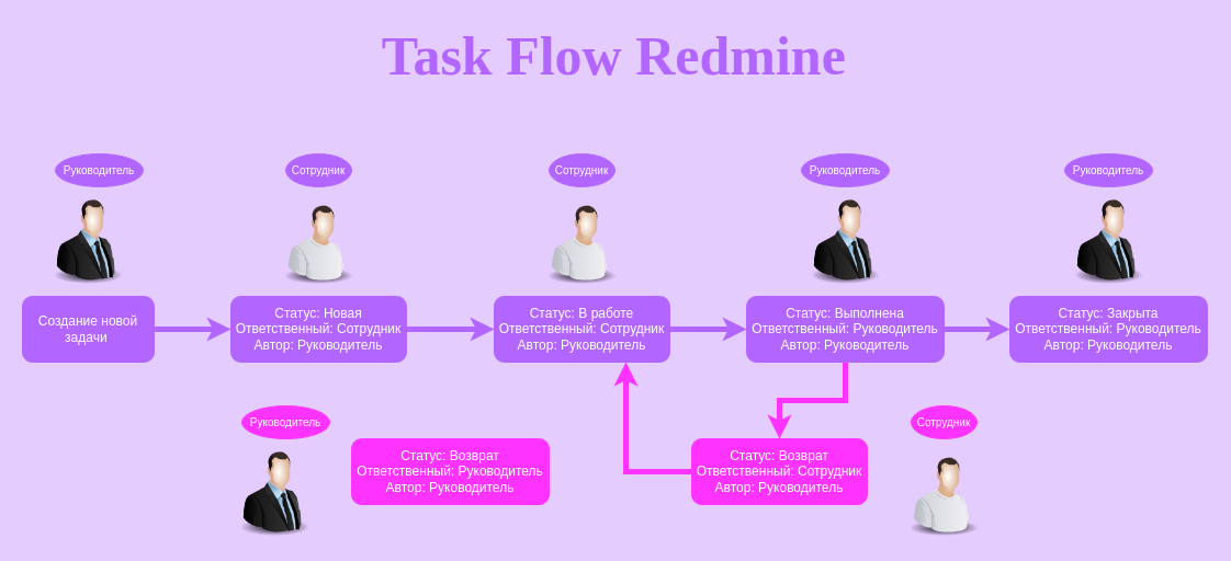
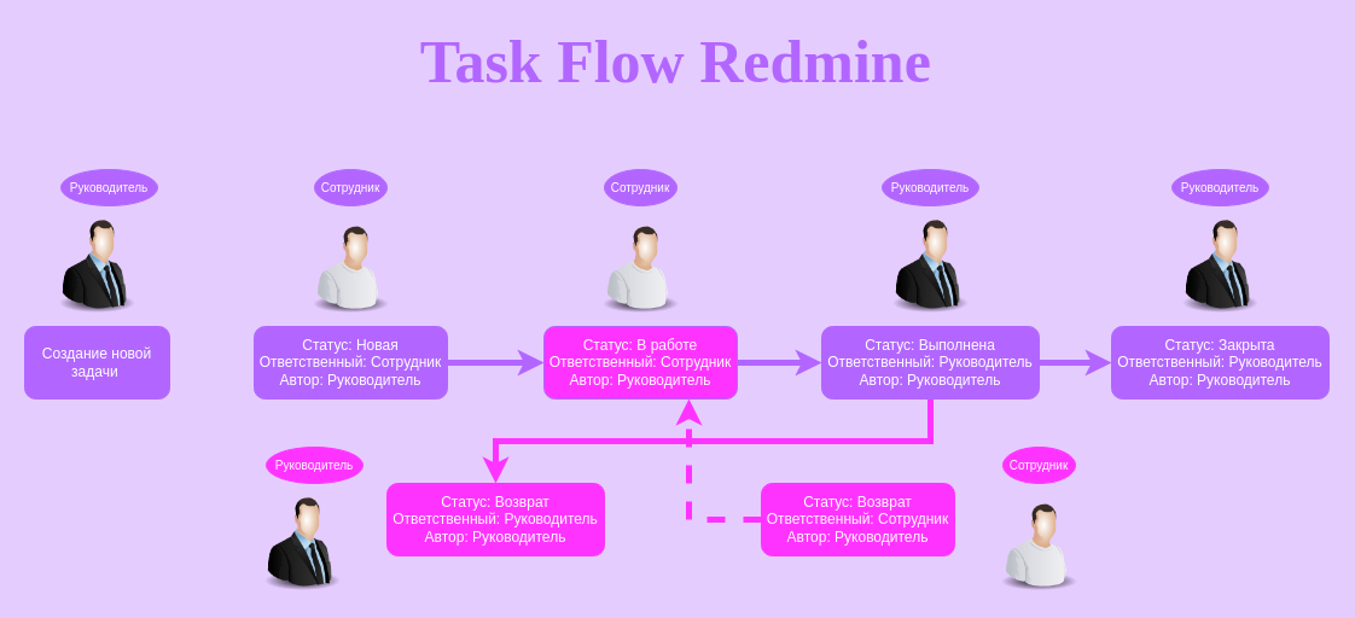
  <mxCell id="0" />
  <mxCell id="1" parent="0" />
  <mxCell id="2" value="" style="image;html=1;image=img/lib/clip_art/people/Suit_Man_128x128.png" parent="1" vertex="1"><mxGeometry x="40" y="180" width="80" height="80" as="geometry" /></mxCell>
  <mxCell id="3" value="" style="image;html=1;image=img/lib/clip_art/people/Worker_Man_128x128.png" parent="1" vertex="1"><mxGeometry x="250" y="180" width="80" height="80" as="geometry" /></mxCell>
- <mxCell id="4" style="edgeStyle=orthogonalEdgeStyle;rounded=0;orthogonalLoop=1;jettySize=auto;html=1;exitX=1;exitY=0.5;exitDx=0;exitDy=0;entryX=0;entryY=0.5;entryDx=0;entryDy=0;fontSize=10;fontColor=#FFFFFF;strokeColor=#B266FF;strokeWidth=5;" parent="1" source="5" target="8" edge="1"><mxGeometry relative="1" as="geometry" /></mxCell>
  <mxCell id="5" value="&lt;font color=&quot;#ffffff&quot;&gt;Создание новой задачи&amp;nbsp;&lt;/font&gt;" style="rounded=1;whiteSpace=wrap;html=1;shadow=0;fillColor=#B266FF;strokeColor=#B266FF;rotation=0;flipV=0;flipH=1;" parent="1" vertex="1"><mxGeometry x="20" y="270" width="120" height="60" as="geometry" /></mxCell>
  <mxCell id="6" value="&lt;font color=&quot;#ffffff&quot;&gt;Руководитель&lt;/font&gt;" style="ellipse;whiteSpace=wrap;html=1;shadow=0;fontSize=10;fontColor=#00FF80;strokeColor=#B266FF;fillColor=#B266FF;" parent="1" vertex="1"><mxGeometry x="50" y="140" width="80" height="30" as="geometry" /></mxCell>
  <mxCell id="7" style="edgeStyle=orthogonalEdgeStyle;rounded=0;orthogonalLoop=1;jettySize=auto;html=1;exitX=1;exitY=0.5;exitDx=0;exitDy=0;entryX=0;entryY=0.5;entryDx=0;entryDy=0;fontSize=10;fontColor=#FFFFFF;strokeColor=#B266FF;strokeWidth=5;" parent="1" source="8" target="12" edge="1"><mxGeometry relative="1" as="geometry" /></mxCell>
  <mxCell id="8" value="&lt;font color=&quot;#ffffff&quot;&gt;Статус: Новая&lt;br&gt;Ответственный: Сотрудник&lt;br&gt;Автор: Руководитель&lt;br&gt;&lt;/font&gt;" style="rounded=1;whiteSpace=wrap;html=1;shadow=0;fillColor=#B266FF;strokeColor=#B266FF;rotation=0;flipV=0;flipH=1;" parent="1" vertex="1"><mxGeometry x="210" y="270" width="160" height="60" as="geometry" /></mxCell>
  <mxCell id="9" value="&lt;font color=&quot;#ffffff&quot;&gt;Сотрудник&lt;/font&gt;" style="ellipse;whiteSpace=wrap;html=1;shadow=0;fontSize=10;fontColor=#00FF80;strokeColor=#B266FF;fillColor=#B266FF;" parent="1" vertex="1"><mxGeometry x="260" y="140" width="60" height="30" as="geometry" /></mxCell>
  <mxCell id="10" style="edgeStyle=orthogonalEdgeStyle;rounded=0;orthogonalLoop=1;jettySize=auto;html=1;exitX=0.5;exitY=1;exitDx=0;exitDy=0;fontSize=10;fontColor=#FFFFFF;" parent="1" source="9" target="9" edge="1"><mxGeometry relative="1" as="geometry" /></mxCell>
  <mxCell id="11" style="edgeStyle=orthogonalEdgeStyle;rounded=0;orthogonalLoop=1;jettySize=auto;html=1;exitX=1;exitY=0.5;exitDx=0;exitDy=0;entryX=0;entryY=0.5;entryDx=0;entryDy=0;fontSize=10;fontColor=#FFFFFF;strokeColor=#B266FF;strokeWidth=5;" parent="1" source="12" target="15" edge="1"><mxGeometry relative="1" as="geometry" /></mxCell>
- <mxCell id="12" value="&lt;font color=&quot;#ffffff&quot;&gt;Статус: В работе&lt;br&gt;Ответственный: Сотрудник&lt;br&gt;Автор: Руководитель&lt;br&gt;&lt;/font&gt;" style="rounded=1;whiteSpace=wrap;html=1;shadow=0;fillColor=#B266FF;strokeColor=#B266FF;rotation=0;flipV=0;flipH=1;" parent="1" vertex="1"><mxGeometry x="450" y="270" width="160" height="60" as="geometry" /></mxCell>
+ <mxCell id="12" value="&lt;font color=&quot;#ffffff&quot;&gt;Статус: В работе&lt;br&gt;Ответственный: Сотрудник&lt;br&gt;Автор: Руководитель&lt;br&gt;&lt;/font&gt;" style="rounded=1;whiteSpace=wrap;html=1;shadow=0;fillColor=#ff33ff;strokeColor=#B266FF;rotation=0;flipV=0;flipH=1;" parent="1" vertex="1"><mxGeometry x="450" y="270" width="160" height="60" as="geometry" /></mxCell>
  <mxCell id="13" style="edgeStyle=orthogonalEdgeStyle;rounded=0;orthogonalLoop=1;jettySize=auto;html=1;exitX=1;exitY=0.5;exitDx=0;exitDy=0;entryX=0;entryY=0.5;entryDx=0;entryDy=0;fontSize=10;fontColor=#FFFFFF;strokeColor=#B266FF;strokeWidth=5;" parent="1" source="15" target="16" edge="1"><mxGeometry relative="1" as="geometry" /></mxCell>
- <mxCell id="14" style="edgeStyle=orthogonalEdgeStyle;rounded=0;orthogonalLoop=1;jettySize=auto;html=1;exitX=0.5;exitY=1;exitDx=0;exitDy=0;fontSize=10;fontColor=#FFFFFF;strokeColor=#FF33FF;strokeWidth=5;" parent="1" source="15" target="22" edge="1"><mxGeometry relative="1" as="geometry" /></mxCell>
+ <mxCell id="14" style="edgeStyle=orthogonalEdgeStyle;rounded=0;orthogonalLoop=1;jettySize=auto;html=1;exitX=0.5;exitY=1;exitDx=0;exitDy=0;fontSize=10;fontColor=#FFFFFF;strokeColor=#FF33FF;strokeWidth=5;" parent="1" source="15" target="26" edge="1"><mxGeometry relative="1" as="geometry" /></mxCell>
  <mxCell id="15" value="&lt;font color=&quot;#ffffff&quot;&gt;Статус: Выполнена&lt;br&gt;Ответственный: Руководитель&lt;br&gt;Автор: Руководитель&lt;br&gt;&lt;/font&gt;" style="rounded=1;whiteSpace=wrap;html=1;shadow=0;fillColor=#B266FF;strokeColor=#B266FF;rotation=0;flipV=0;flipH=1;" parent="1" vertex="1"><mxGeometry x="680" y="270" width="180" height="60" as="geometry" /></mxCell>
  <mxCell id="16" value="&lt;font color=&quot;#ffffff&quot;&gt;Статус: Закрыта&lt;br&gt;Ответственный: Руководитель&lt;br&gt;Автор: Руководитель&lt;br&gt;&lt;/font&gt;" style="rounded=1;whiteSpace=wrap;html=1;shadow=0;fillColor=#B266FF;strokeColor=#B266FF;rotation=0;flipV=0;flipH=1;" parent="1" vertex="1"><mxGeometry x="920" y="270" width="180" height="60" as="geometry" /></mxCell>
  <mxCell id="17" value="" style="image;html=1;image=img/lib/clip_art/people/Worker_Man_128x128.png" parent="1" vertex="1"><mxGeometry x="490" y="180" width="80" height="80" as="geometry" /></mxCell>
  <mxCell id="18" style="edgeStyle=orthogonalEdgeStyle;rounded=0;orthogonalLoop=1;jettySize=auto;html=1;exitX=0.5;exitY=1;exitDx=0;exitDy=0;fontSize=10;fontColor=#FFFFFF;" parent="1" edge="1"><mxGeometry relative="1" as="geometry"><mxPoint x="530" y="170" as="sourcePoint" /><mxPoint x="530" y="170" as="targetPoint" /></mxGeometry></mxCell>
  <mxCell id="19" value="" style="image;html=1;image=img/lib/clip_art/people/Suit_Man_128x128.png" parent="1" vertex="1"><mxGeometry x="730" y="180" width="80" height="80" as="geometry" /></mxCell>
  <mxCell id="20" value="" style="image;html=1;image=img/lib/clip_art/people/Suit_Man_128x128.png" parent="1" vertex="1"><mxGeometry x="970" y="180" width="80" height="80" as="geometry" /></mxCell>
- <mxCell id="21" value="" style="edgeStyle=orthogonalEdgeStyle;rounded=0;orthogonalLoop=1;jettySize=auto;html=1;fontSize=10;fontColor=#FFFFFF;strokeColor=#FF33FF;strokeWidth=5;entryX=0.75;entryY=1;entryDx=0;entryDy=0;" parent="1" source="22" target="12" edge="1"><mxGeometry relative="1" as="geometry" /></mxCell>
+ <mxCell id="21" value="" style="edgeStyle=orthogonalEdgeStyle;rounded=0;orthogonalLoop=1;jettySize=auto;html=1;fontSize=10;fontColor=#FFFFFF;strokeColor=#FF33FF;strokeWidth=5;entryX=0.75;entryY=1;entryDx=0;entryDy=0;dashed=1;" parent="1" source="22" target="12" edge="1"><mxGeometry relative="1" as="geometry" /></mxCell>
  <mxCell id="22" value="&lt;font color=&quot;#ffffff&quot;&gt;Статус: Возврат&lt;br&gt;Ответственный: Сотрудник&lt;br&gt;Автор: Руководитель&lt;br&gt;&lt;/font&gt;" style="rounded=1;whiteSpace=wrap;html=1;shadow=0;fillColor=#FF33FF;strokeColor=#FF33FF;rotation=0;flipV=0;flipH=1;" parent="1" vertex="1"><mxGeometry x="630" y="400" width="160" height="60" as="geometry" /></mxCell>
  <mxCell id="23" value="" style="image;html=1;image=img/lib/clip_art/people/Worker_Man_128x128.png;strokeColor=#FF33FF;" parent="1" vertex="1"><mxGeometry x="820" y="410" width="80" height="80" as="geometry" /></mxCell>
  <mxCell id="24" value="&lt;font color=&quot;#ffffff&quot;&gt;Сотрудник&lt;/font&gt;" style="ellipse;whiteSpace=wrap;html=1;shadow=0;fontSize=10;fontColor=#00FF80;strokeColor=#FF33FF;fillColor=#FF33FF;" parent="1" vertex="1"><mxGeometry x="830" y="370" width="60" height="30" as="geometry" /></mxCell>
  <mxCell id="25" style="edgeStyle=orthogonalEdgeStyle;rounded=0;orthogonalLoop=1;jettySize=auto;html=1;exitX=0.5;exitY=1;exitDx=0;exitDy=0;fontSize=10;fontColor=#FFFFFF;strokeColor=#FF33FF;" parent="1" source="24" target="24" edge="1"><mxGeometry relative="1" as="geometry" /></mxCell>
  <mxCell id="26" value="&lt;font color=&quot;#ffffff&quot;&gt;Статус: Возврат&lt;br&gt;Ответственный: Руководитель&lt;br&gt;Автор: Руководитель&lt;br&gt;&lt;/font&gt;" style="rounded=1;whiteSpace=wrap;html=1;shadow=0;fillColor=#FF33FF;strokeColor=#FF33FF;rotation=0;flipV=0;flipH=1;" parent="1" vertex="1"><mxGeometry x="320" y="400" width="180" height="60" as="geometry" /></mxCell>
  <mxCell id="27" value="" style="image;html=1;image=img/lib/clip_art/people/Suit_Man_128x128.png;strokeColor=#FF33FF;" parent="1" vertex="1"><mxGeometry x="210" y="410" width="80" height="80" as="geometry" /></mxCell>
  <mxCell id="28" value="&lt;font color=&quot;#ffffff&quot;&gt;Руководитель&lt;/font&gt;" style="ellipse;whiteSpace=wrap;html=1;shadow=0;fontSize=10;fontColor=#00FF80;strokeColor=#FF33FF;fillColor=#FF33FF;" parent="1" vertex="1"><mxGeometry x="220" y="370" width="80" height="30" as="geometry" /></mxCell>
  <mxCell id="29" value="&lt;h1&gt;&lt;font style=&quot;font-size: 50px&quot; color=&quot;#b266ff&quot; face=&quot;Verdana&quot;&gt;Task Flow Redmine&amp;nbsp;&lt;/font&gt;&lt;/h1&gt;" style="text;html=1;align=center;verticalAlign=middle;resizable=0;points=[];autosize=1;strokeColor=none;fillColor=none;fontSize=10;fontColor=#FFFFFF;" parent="1" vertex="1"><mxGeometry x="275" y="20" width="580" height="60" as="geometry" /></mxCell>
  <mxCell id="30" value="&lt;font color=&quot;#ffffff&quot;&gt;Руководитель&lt;/font&gt;" style="ellipse;whiteSpace=wrap;html=1;shadow=0;fontSize=10;fontColor=#00FF80;strokeColor=#B266FF;fillColor=#B266FF;" vertex="1" parent="1"><mxGeometry x="730" y="140" width="80" height="30" as="geometry" /></mxCell>
  <mxCell id="31" value="&lt;font color=&quot;#ffffff&quot;&gt;Сотрудник&lt;/font&gt;" style="ellipse;whiteSpace=wrap;html=1;shadow=0;fontSize=10;fontColor=#00FF80;strokeColor=#B266FF;fillColor=#B266FF;" vertex="1" parent="1"><mxGeometry x="500" y="140" width="60" height="30" as="geometry" /></mxCell>
  <mxCell id="32" value="&lt;font color=&quot;#ffffff&quot;&gt;Руководитель&lt;/font&gt;" style="ellipse;whiteSpace=wrap;html=1;shadow=0;fontSize=10;fontColor=#00FF80;strokeColor=#B266FF;fillColor=#B266FF;" vertex="1" parent="1"><mxGeometry x="970" y="140" width="80" height="30" as="geometry" /></mxCell>
